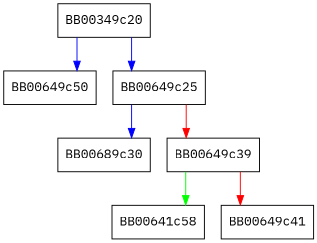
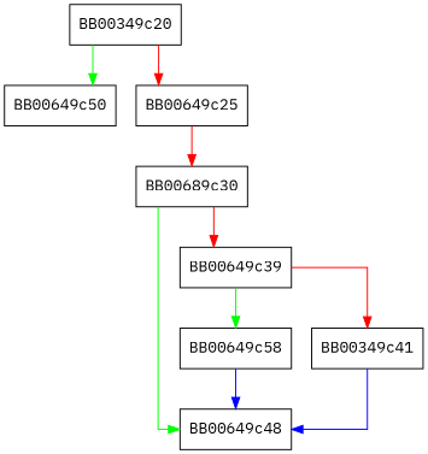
  digraph {
    fontname="IBM Plex Mono"
    splines=ortho
    node [fontname="IBM Plex Mono" shape=box]
    edge [color=red fontname="IBM Plex Mono"]
    n1 [label=BB00349c20]
    BB00649c50
    BB00649c25
    n4 [label=BB00689c30]
+   BB00649c48
    BB00649c39
-   BB00649c58 [label=BB00641c58]
-   BB00649c41
-   n1 -> BB00649c50 [color=blue]
-   n1 -> BB00649c25 [color=blue]
-   BB00649c25 -> n4 [color=blue]
-   BB00649c25 -> BB00649c39
+   BB00649c58
+   BB00649c41 [label=BB00349c41]
+   n1 -> BB00649c50 [color=green]
+   n1 -> BB00649c25
+   BB00649c25 -> n4
+   n4 -> BB00649c48 [color=green]
+   n4 -> BB00649c39
    BB00649c39 -> BB00649c58 [color=green]
    BB00649c39 -> BB00649c41
+   BB00649c58 -> BB00649c48 [color=blue]
+   BB00649c41 -> BB00649c48 [color=blue]
  }
